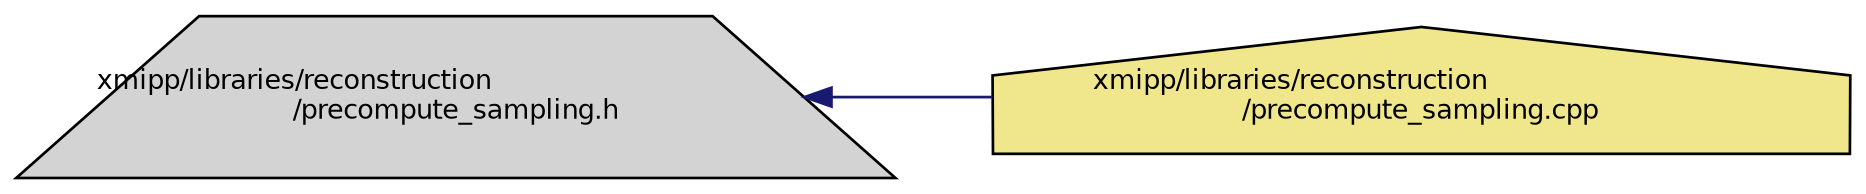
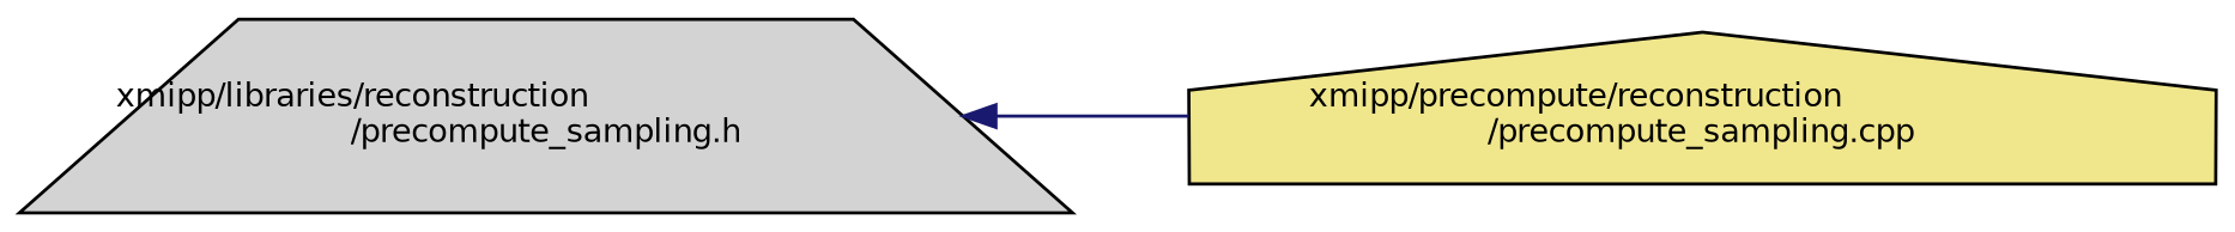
  digraph {
    rankdir=LR
    node [color=black fontname=Helvetica fontsize=10 style=filled]
    n1 [fillcolor=lightgrey fontcolor=black height=0.2 label="xmipp/libraries/reconstruction\l/precompute_sampling.h" shape=trapezium width=0.4]
-   n2 [fillcolor=khaki height=0.2 label="xmipp/libraries/reconstruction\l/precompute_sampling.cpp" shape=house width=0.4]
+   n2 [fillcolor=khaki height=0.2 label="xmipp/precompute/reconstruction\l/precompute_sampling.cpp" shape=house width=0.4]
    n1 -> n2 [color=midnightblue dir=back fontname=Helvetica fontsize=10 labelfontname=Helvetica labelfontsize=10 style=solid]
  }
